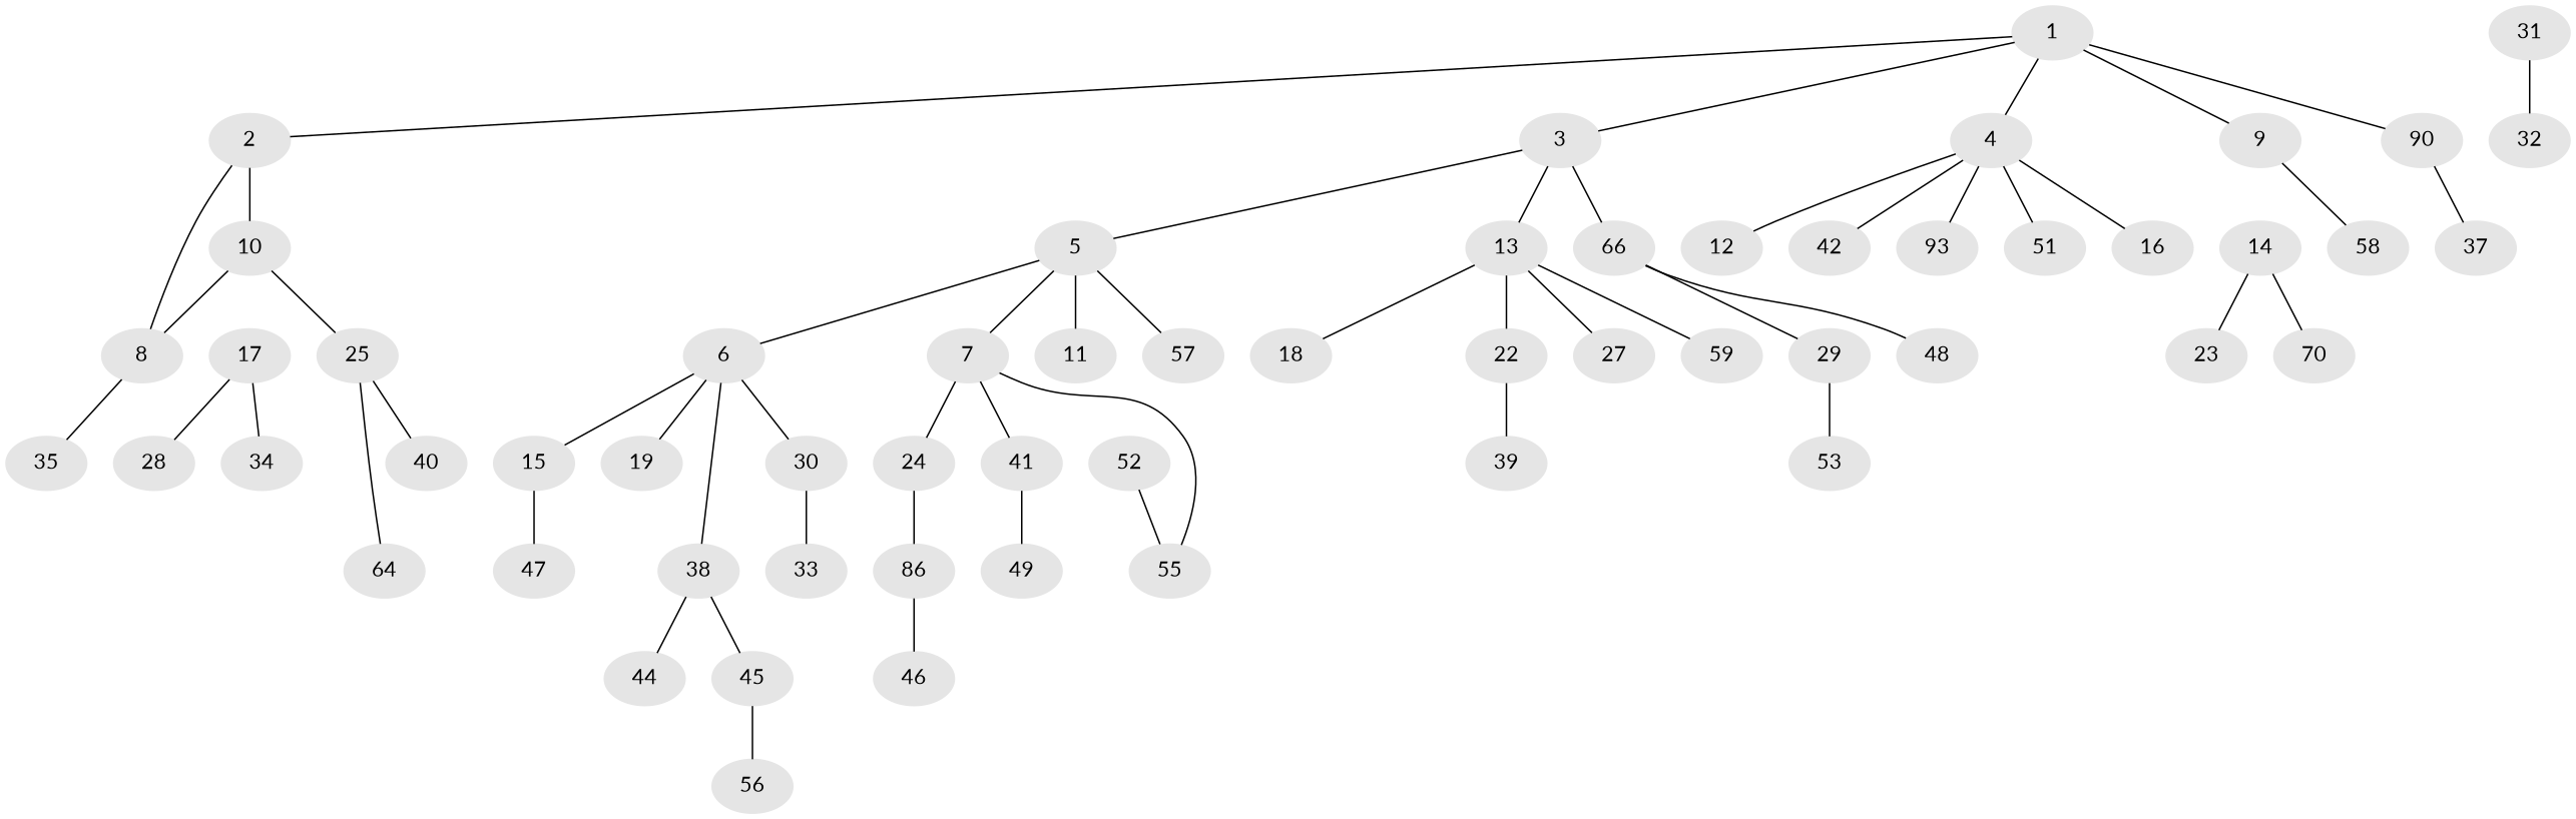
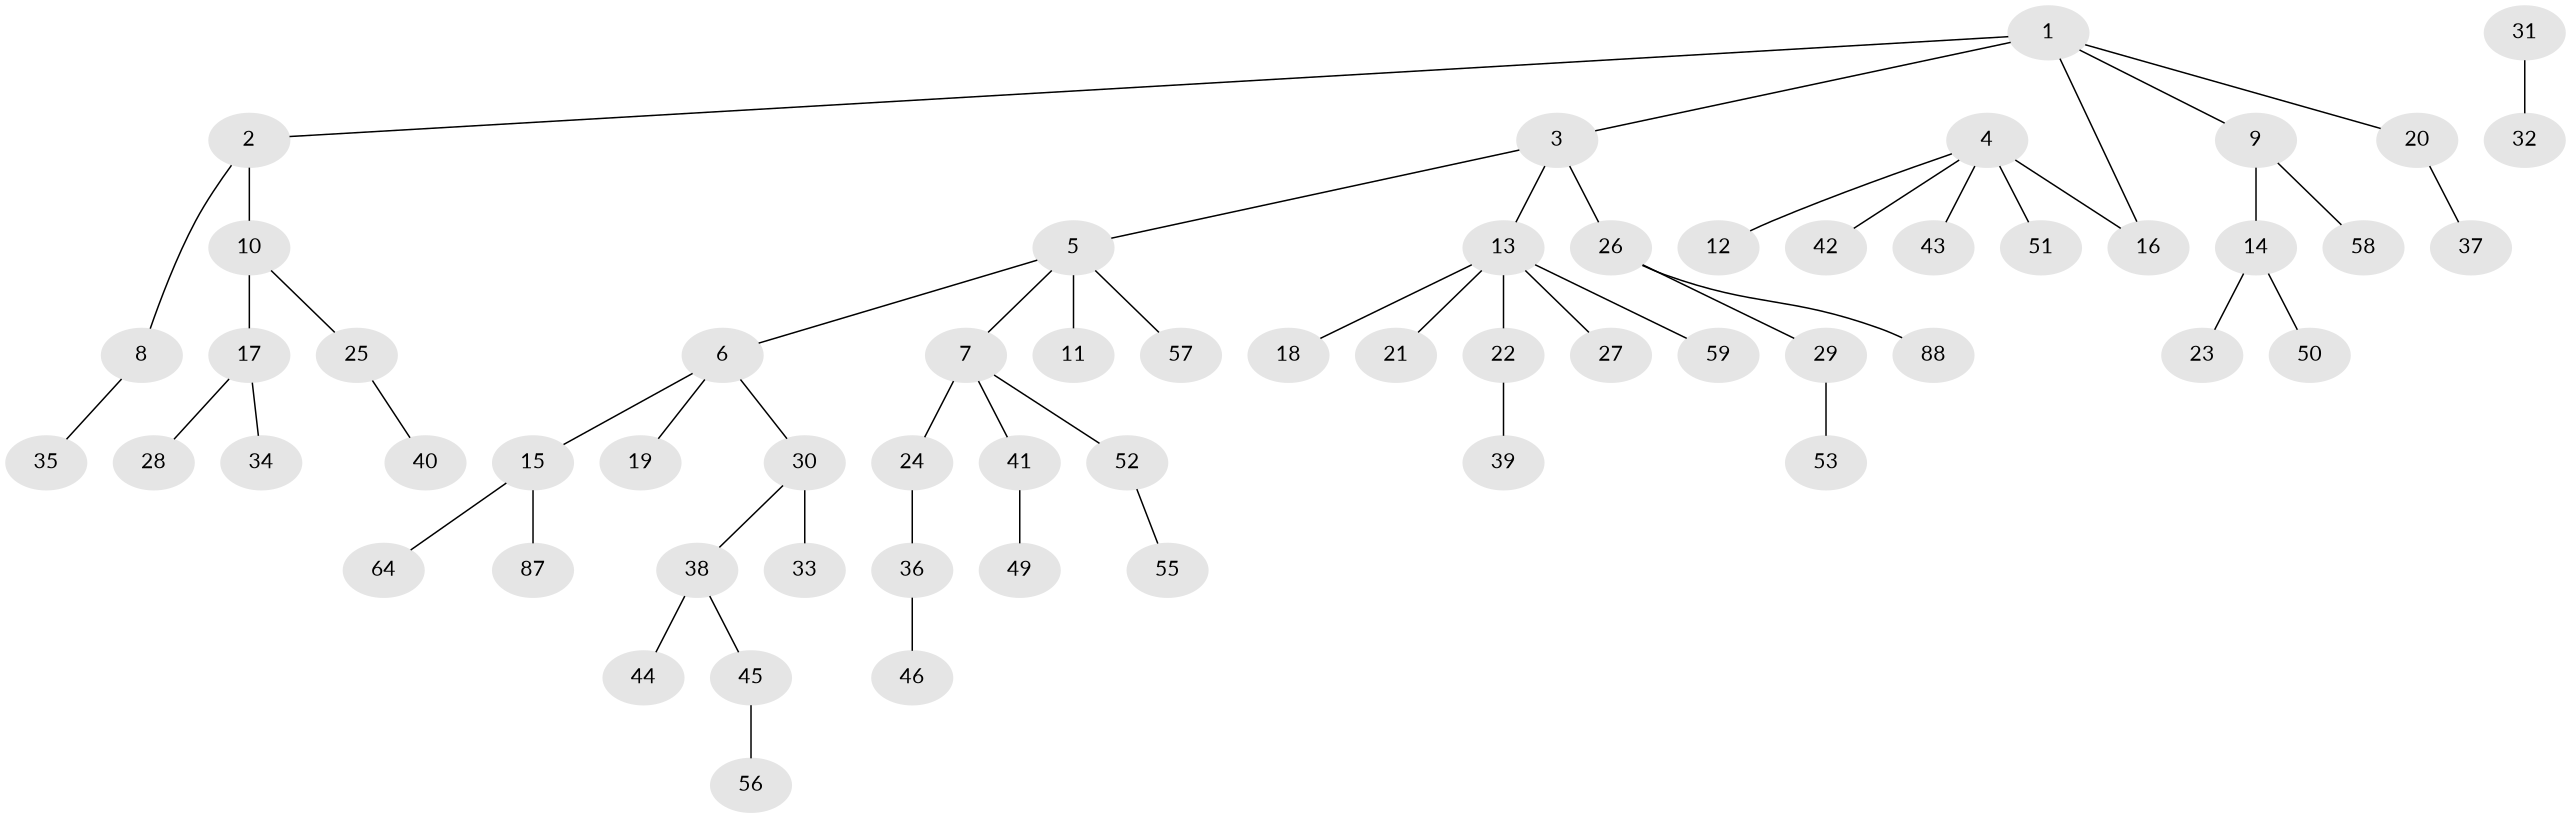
  graph {
    fontname=Lato
    node [color=gray90 fontname=Lato style=filled]
    edge [fontname=Lato]
    1
    2
    3
    4
    9
-   20 [label=90]
+   20
    8
    10
    5
    13
-   26 [label=66]
+   26
    12
    16
    42
-   43 [label=93]
+   43
    51
    14
    58
    37
    35
    17
    25
    6
    7
    11
    57
    18
+   21
    22
    27
    59
    29
-   48
+   48 [label=88]
    15
    19
    30
    38
    24
    41
    52
-   47
+   47 [label=87]
    n42 [label=64]
    33
    44
    45
-   36 [label=86]
+   36
    49
    55
    23
-   50 [label=70]
+   50
    28
    34
    40
    31
    32
    39
    46
    53
    56
    1 -- 2
    1 -- 3
-   1 -- 4
+   1 -- 16
    1 -- 9
    1 -- 20
    2 -- 8
    2 -- 10
    3 -- 5
    3 -- 13
    3 -- 26
    4 -- 12
    4 -- 16
    4 -- 42
    4 -- 43
    4 -- 51
+   9 -- 14
    9 -- 58
    20 -- 37
    8 -- 35
-   10 -- 8
+   10 -- 17
    10 -- 25
    5 -- 6
    5 -- 7
    5 -- 11
    5 -- 57
    13 -- 18
+   13 -- 21
    13 -- 22
    13 -- 27
    13 -- 59
    26 -- 29
    26 -- 48
    14 -- 23
    14 -- 50
    17 -- 28
    17 -- 34
    25 -- 40
    6 -- 15
    6 -- 19
    6 -- 30
-   6 -- 38
+   30 -- 38
    7 -- 24
    7 -- 41
-   7 -- 55
+   7 -- 52
    22 -- 39
    29 -- 53
    15 -- 47
-   25 -- n42
+   15 -- n42
    30 -- 33
    38 -- 44
    38 -- 45
    24 -- 36
    41 -- 49
    52 -- 55
    45 -- 56
    36 -- 46
    31 -- 32
  }
